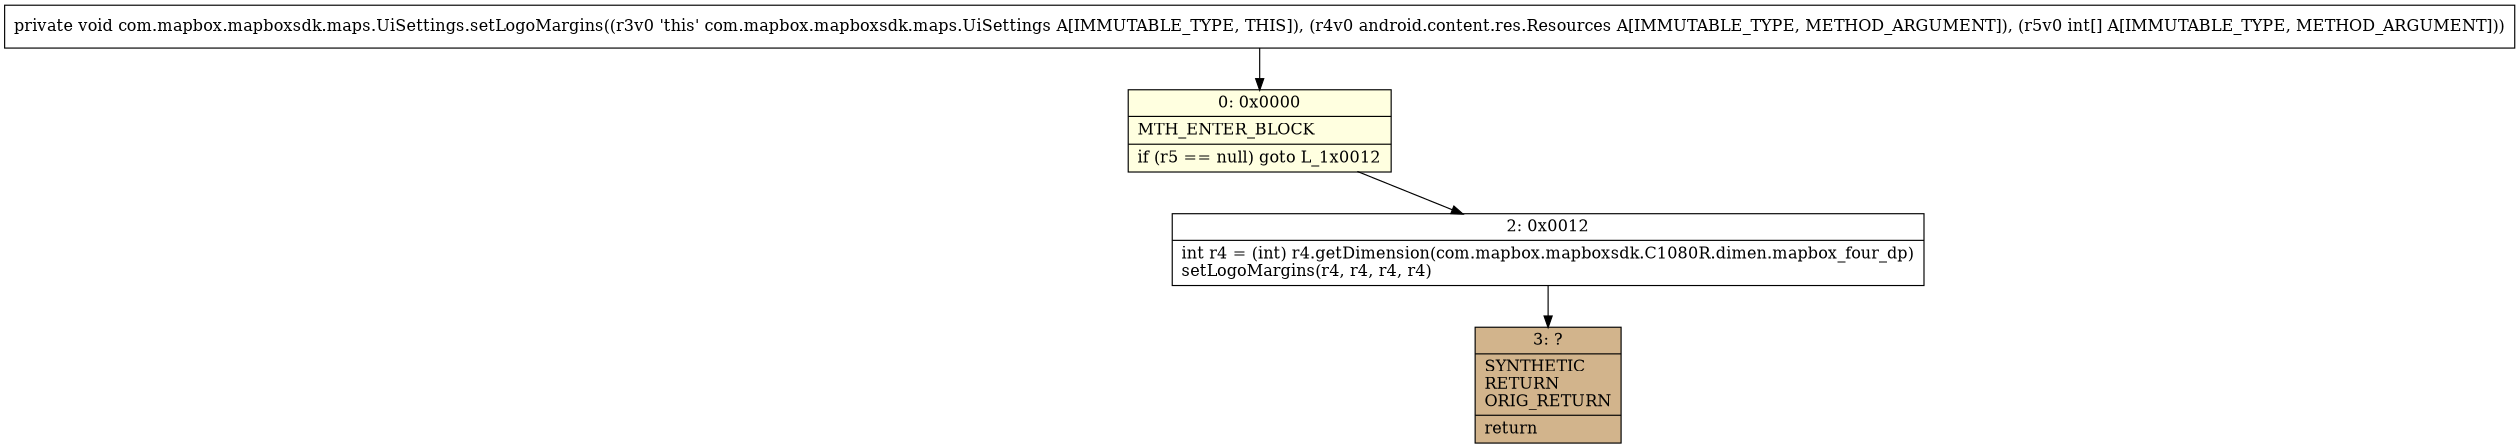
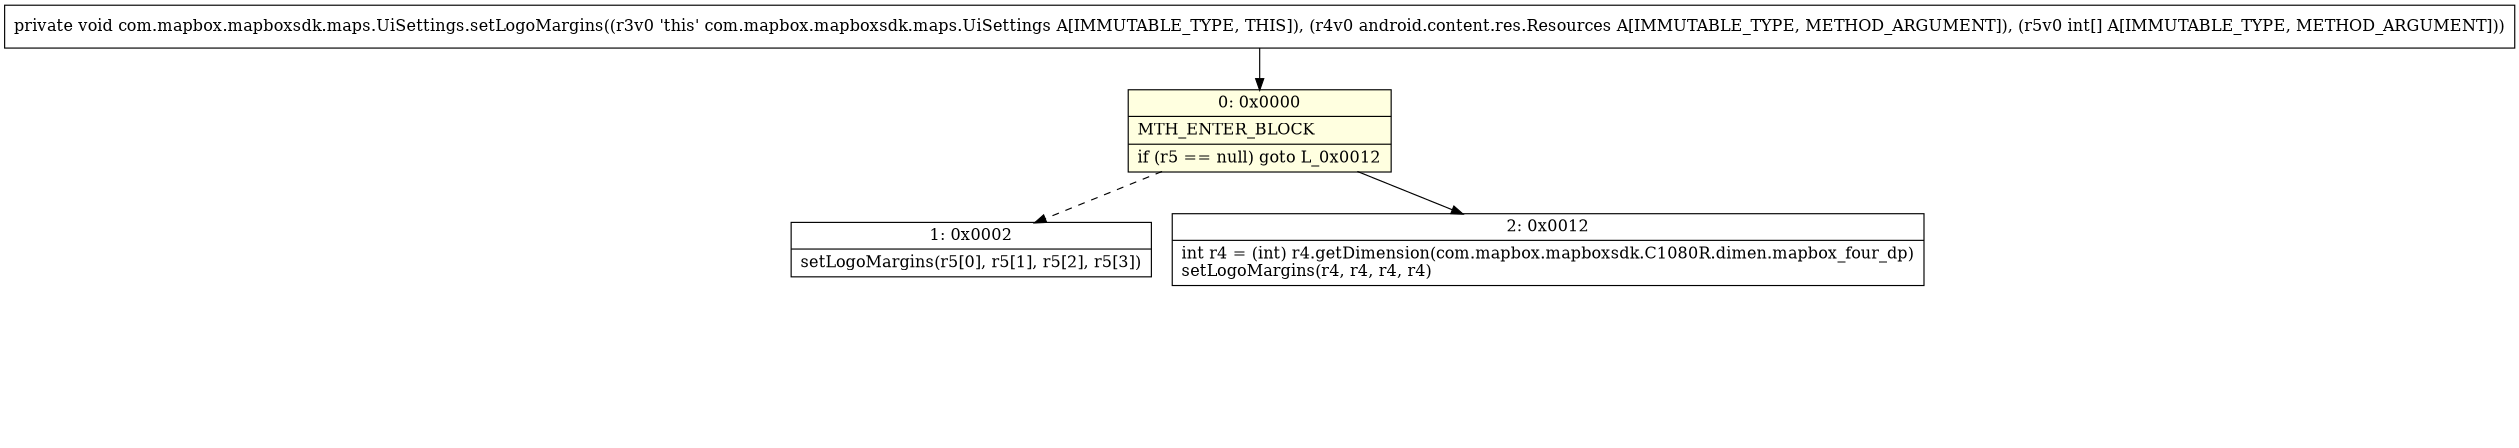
  digraph {
    node [fillcolor=white shape=record style=filled]
-   n1 [fillcolor=lightyellow label="{0\:\ 0x0000|MTH_ENTER_BLOCK\l|if (r5 == null) goto L_1x0012\l}"]
+   n1 [fillcolor=lightyellow label="{0\:\ 0x0000|MTH_ENTER_BLOCK\l|if (r5 == null) goto L_0x0012\l}"]
+   n2 [label="{1\:\ 0x0002|setLogoMargins(r5[0], r5[1], r5[2], r5[3])\l}"]
    n3 [label="{2\:\ 0x0012|int r4 = (int) r4.getDimension(com.mapbox.mapboxsdk.C1080R.dimen.mapbox_four_dp)\lsetLogoMargins(r4, r4, r4, r4)\l}"]
-   n4 [fillcolor=tan label="{3\:\ ?|SYNTHETIC\lRETURN\lORIG_RETURN\l|return\l}"]
    n5 [label="{private void com.mapbox.mapboxsdk.maps.UiSettings.setLogoMargins((r3v0 'this' com.mapbox.mapboxsdk.maps.UiSettings A[IMMUTABLE_TYPE, THIS]), (r4v0 android.content.res.Resources A[IMMUTABLE_TYPE, METHOD_ARGUMENT]), (r5v0 int[] A[IMMUTABLE_TYPE, METHOD_ARGUMENT])) }"]
+   n1 -> n2 [style=dashed]
    n1 -> n3
-   n3 -> n4
    n5 -> n1
  }
